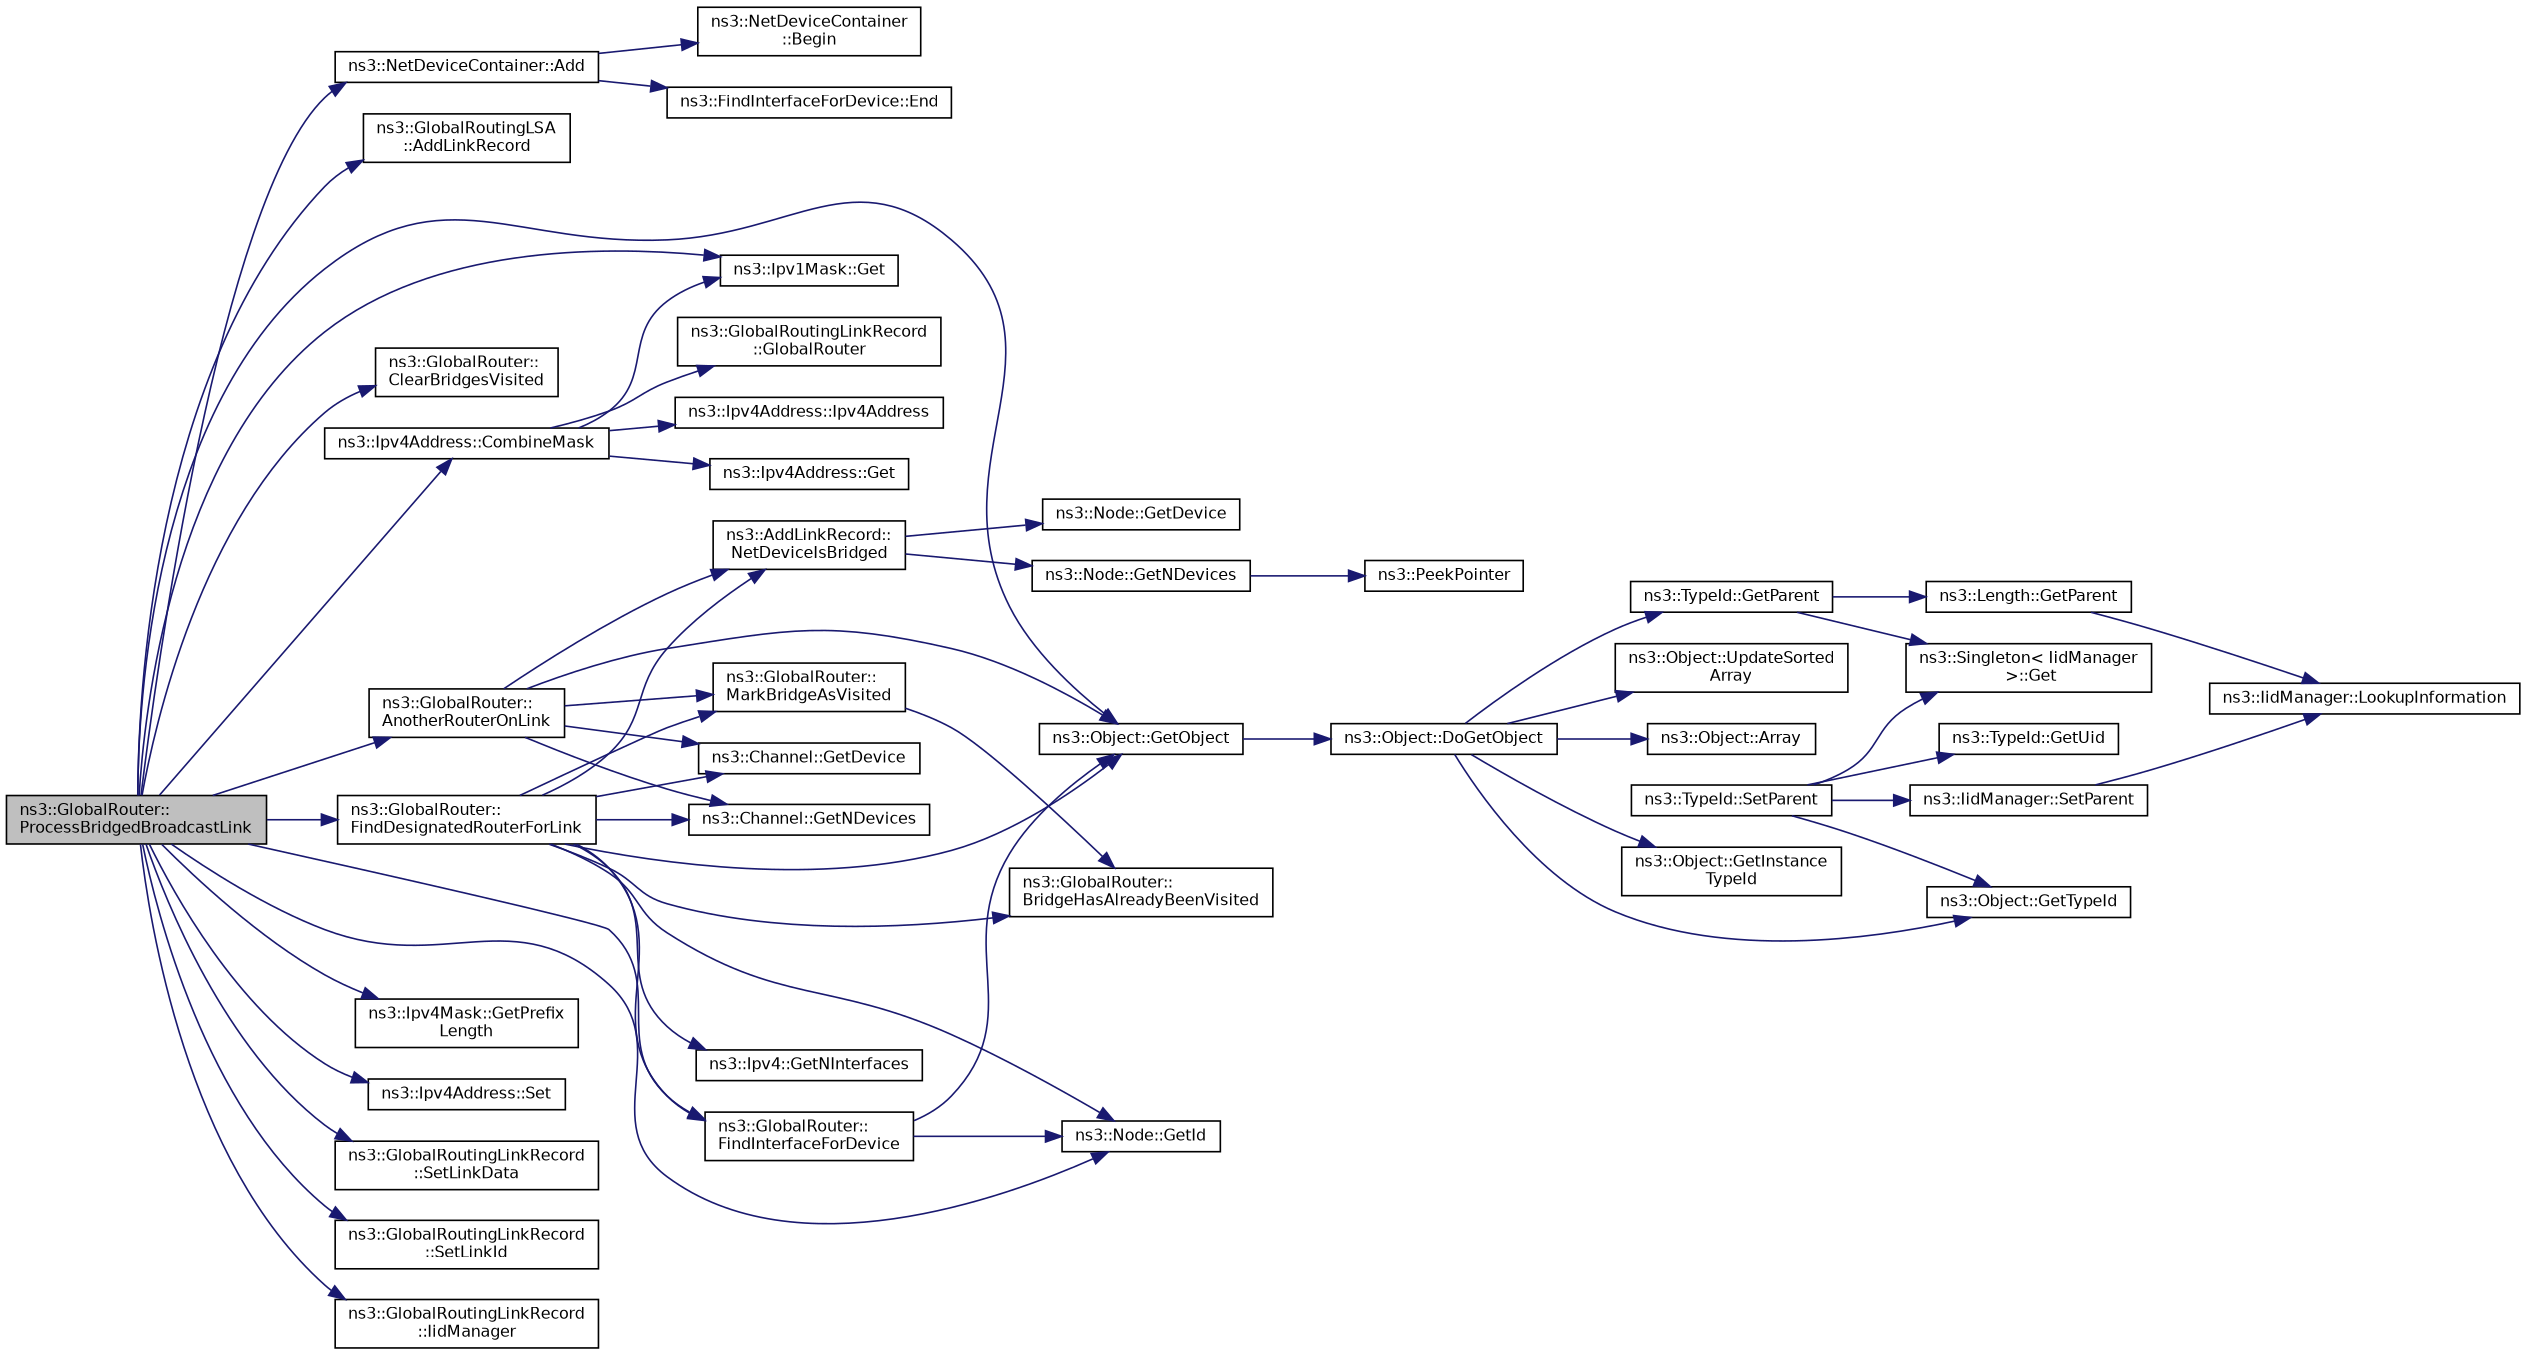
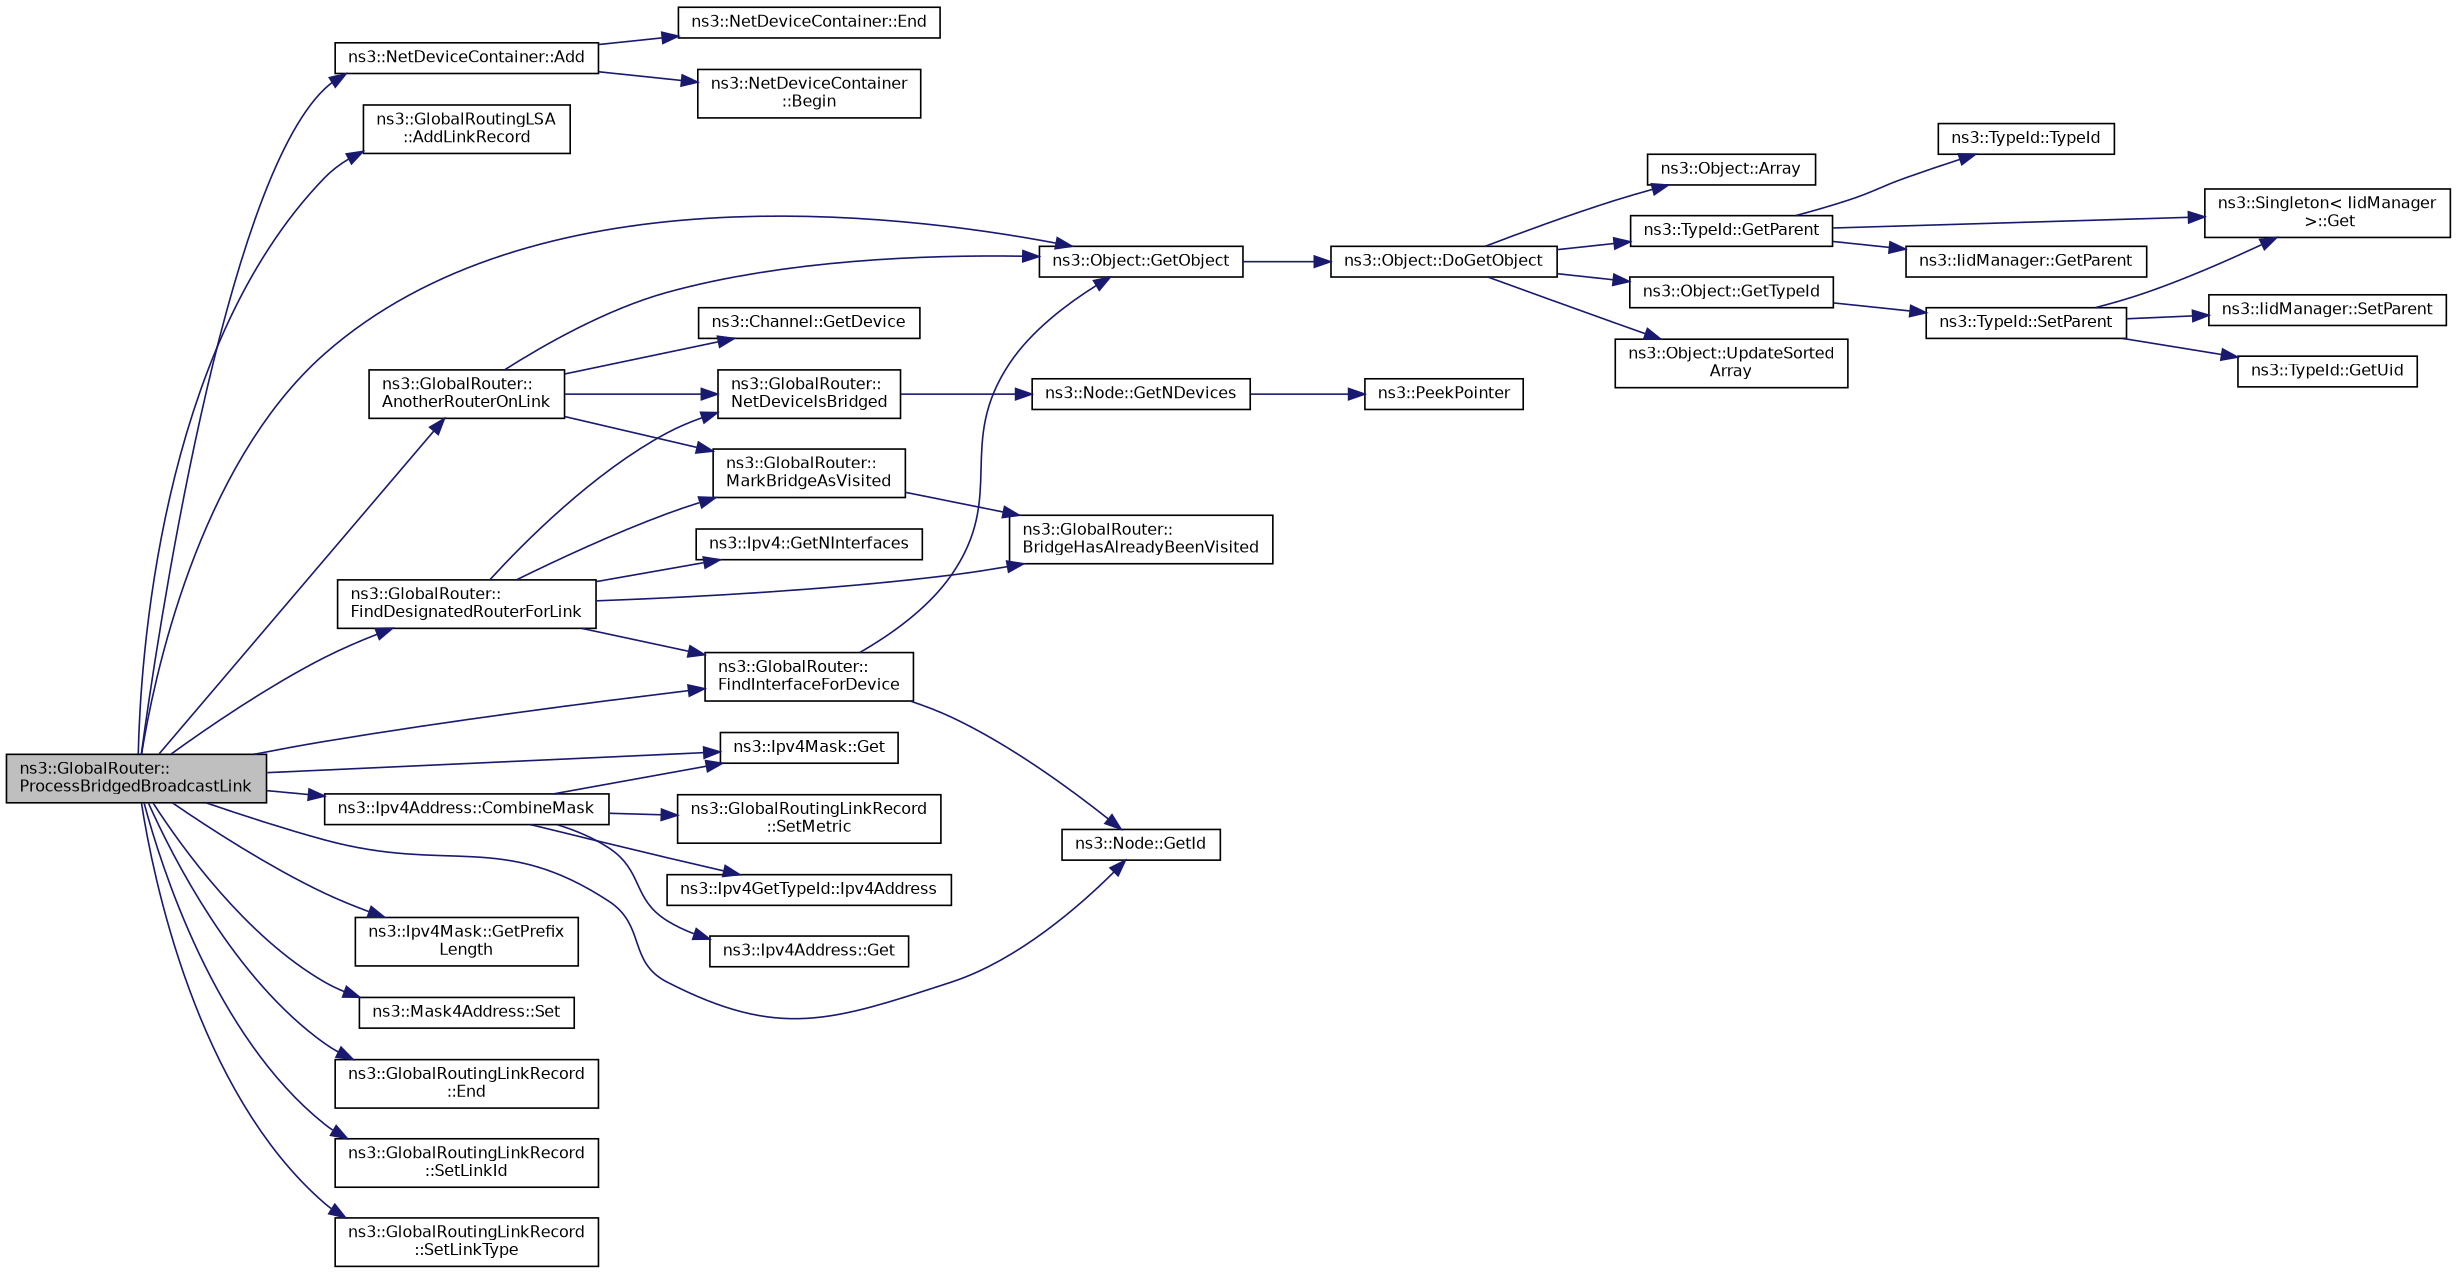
  digraph {
    rankdir=LR
    node [color=black fillcolor=white fontname=Helvetica fontsize=10 shape=record style=filled]
    edge [color=midnightblue fontname=Helvetica fontsize=10 labelfontname=Helvetica labelfontsize=10 style=solid]
    n1 [fillcolor=grey75 fontcolor=black height=0.2 label="ns3::GlobalRouter::\lProcessBridgedBroadcastLink" width=0.4]
    n2 [height=0.2 label="ns3::NetDeviceContainer::Add" width=0.4]
    n3 [height=0.2 label="ns3::GlobalRoutingLSA\l::AddLinkRecord" width=0.4]
    n4 [height=0.2 label="ns3::GlobalRouter::\lAnotherRouterOnLink" width=0.4]
    n5 [height=0.2 label="ns3::Object::GetObject" width=0.4]
-   n6 [height=0.2 label="ns3::GlobalRouter::\lClearBridgesVisited" width=0.4]
    n7 [height=0.2 label="ns3::Ipv4Address::CombineMask" width=0.4]
-   n8 [height=0.2 label="ns3::Ipv1Mask::Get" width=0.4]
+   n8 [height=0.2 label="ns3::Ipv4Mask::Get" width=0.4]
    n9 [height=0.2 label="ns3::GlobalRouter::\lFindDesignatedRouterForLink" width=0.4]
    n10 [height=0.2 label="ns3::GlobalRouter::\lFindInterfaceForDevice" width=0.4]
    n11 [height=0.2 label="ns3::Node::GetId" width=0.4]
    n12 [height=0.2 label="ns3::Ipv4Mask::GetPrefix\lLength" width=0.4]
-   n13 [height=0.2 label="ns3::Ipv4Address::Set" width=0.4]
-   n14 [height=0.2 label="ns3::GlobalRoutingLinkRecord\l::SetLinkData" width=0.4]
+   n13 [height=0.2 label="ns3::Mask4Address::Set" width=0.4]
+   n14 [height=0.2 label="ns3::GlobalRoutingLinkRecord\l::End" width=0.4]
    n15 [height=0.2 label="ns3::GlobalRoutingLinkRecord\l::SetLinkId" width=0.4]
-   n16 [height=0.2 label="ns3::GlobalRoutingLinkRecord\l::IidManager" width=0.4]
+   n16 [height=0.2 label="ns3::GlobalRoutingLinkRecord\l::SetLinkType" width=0.4]
    n17 [height=0.2 label="ns3::NetDeviceContainer\l::Begin" width=0.4]
-   n18 [height=0.2 label="ns3::FindInterfaceForDevice::End" width=0.4]
+   n18 [height=0.2 label="ns3::NetDeviceContainer::End" width=0.4]
    n19 [height=0.2 label="ns3::Channel::GetDevice" width=0.4]
-   n20 [height=0.2 label="ns3::Channel::GetNDevices" width=0.4]
    n21 [height=0.2 label="ns3::GlobalRouter::\lMarkBridgeAsVisited" width=0.4]
-   n22 [height=0.2 label="ns3::AddLinkRecord::\lNetDeviceIsBridged" width=0.4]
+   n22 [height=0.2 label="ns3::GlobalRouter::\lNetDeviceIsBridged" width=0.4]
    n23 [height=0.2 label="ns3::Object::DoGetObject" width=0.4]
-   n24 [height=0.2 label="ns3::GlobalRoutingLinkRecord\l::GlobalRouter" width=0.4]
-   n25 [height=0.2 label="ns3::Ipv4Address::Ipv4Address" width=0.4]
+   n24 [height=0.2 label="ns3::GlobalRoutingLinkRecord\l::SetMetric" width=0.4]
+   n25 [height=0.2 label="ns3::Ipv4GetTypeId::Ipv4Address" width=0.4]
    n26 [height=0.2 label="ns3::Ipv4Address::Get" width=0.4]
    n27 [height=0.2 label="ns3::GlobalRouter::\lBridgeHasAlreadyBeenVisited" width=0.4]
    n28 [height=0.2 label="ns3::Ipv4::GetNInterfaces" width=0.4]
-   n29 [height=0.2 label="ns3::Node::GetDevice" width=0.4]
    n30 [height=0.2 label="ns3::Node::GetNDevices" width=0.4]
    n31 [height=0.2 label="ns3::Object::Array" width=0.4]
-   n32 [height=0.2 label="ns3::Object::GetInstance\lTypeId" width=0.4]
    n33 [height=0.2 label="ns3::TypeId::GetParent" width=0.4]
    n34 [height=0.2 label="ns3::Object::GetTypeId" width=0.4]
    n35 [height=0.2 label="ns3::Object::UpdateSorted\lArray" width=0.4]
    n36 [height=0.2 label="ns3::PeekPointer" width=0.4]
+   n37 [height=0.2 label="ns3::TypeId::TypeId" width=0.4]
    n38 [height=0.2 label="ns3::Singleton\< IidManager\l \>::Get" width=0.4]
-   n39 [height=0.2 label="ns3::Length::GetParent" width=0.4]
+   n39 [height=0.2 label="ns3::IidManager::GetParent" width=0.4]
    n40 [height=0.2 label="ns3::TypeId::SetParent" width=0.4]
-   n41 [height=0.2 label="ns3::IidManager::LookupInformation" width=0.4]
    n42 [height=0.2 label="ns3::TypeId::GetUid" width=0.4]
    n43 [height=0.2 label="ns3::IidManager::SetParent" width=0.4]
    n1 -> n2
    n1 -> n3
    n1 -> n4
    n1 -> n5
-   n1 -> n6
    n1 -> n7
    n1 -> n8
    n1 -> n9
    n1 -> n10
    n1 -> n11
    n1 -> n12
    n1 -> n13
    n1 -> n14
    n1 -> n15
    n1 -> n16
    n2 -> n17
    n2 -> n18
    n4 -> n5
    n4 -> n19
-   n4 -> n20
    n4 -> n21
    n4 -> n22
    n5 -> n23
    n7 -> n8
    n7 -> n24
    n7 -> n25
    n7 -> n26
-   n9 -> n5
    n9 -> n10
-   n9 -> n11
-   n9 -> n19
-   n9 -> n20
    n9 -> n21
    n9 -> n22
    n9 -> n27
    n9 -> n28
    n10 -> n5
    n10 -> n11
    n21 -> n27
-   n22 -> n29
    n22 -> n30
    n23 -> n31
-   n23 -> n32
    n23 -> n33
    n23 -> n34
    n23 -> n35
    n30 -> n36
+   n33 -> n37
    n33 -> n38
    n33 -> n39
-   n40 -> n34
-   n39 -> n41
+   n34 -> n40
    n40 -> n38
    n40 -> n42
    n40 -> n43
-   n43 -> n41
  }
